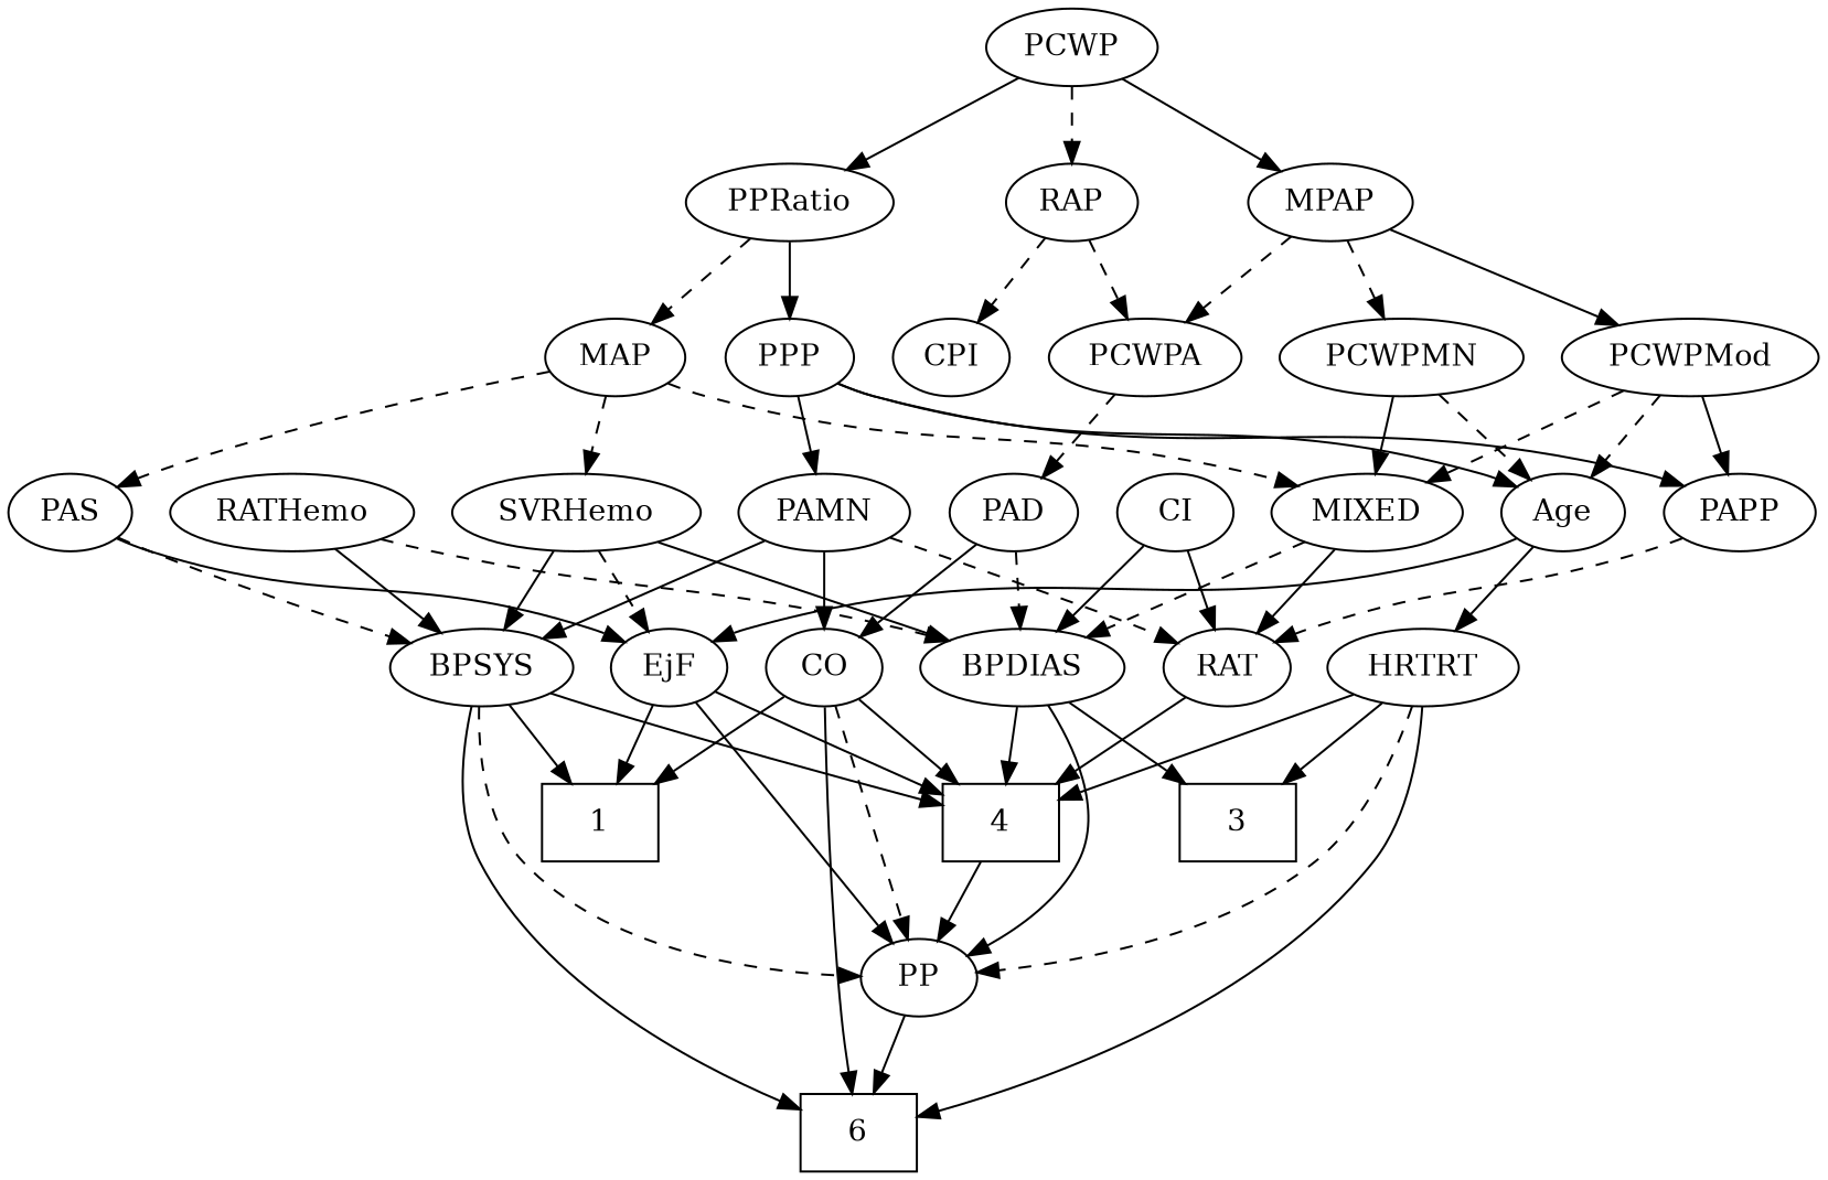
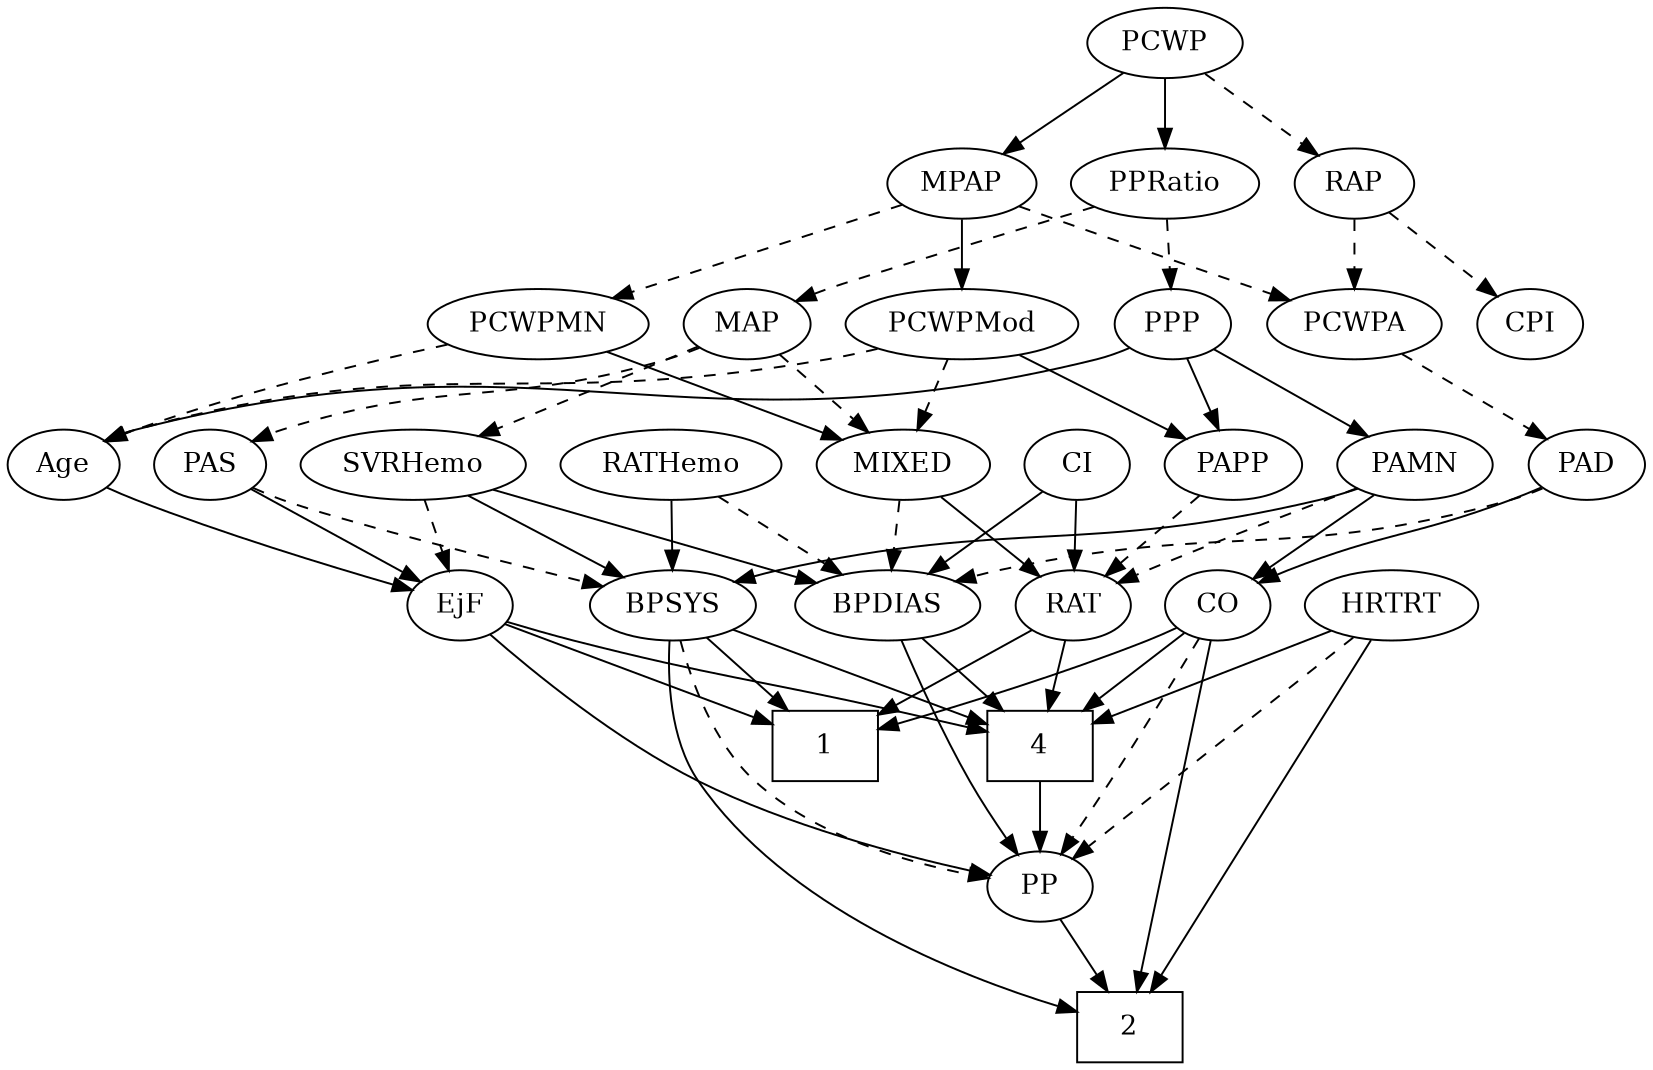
  strict digraph {
    edge [style=solid]
    1 [height=0.5 shape=box width=0.75]
-   2 [height=0.5 shape=box width=0.75 label=6]
-   3 [height=0.5 shape=box width=0.75]
+   2 [height=0.5 shape=box width=0.75]
    4 [height=0.5 shape=box width=0.75]
    PP [height=0.5 width=0.75]
    Age [height=0.5 width=0.75]
    EjF [height=0.5 width=0.75]
    HRTRT [height=0.5 width=1.1013]
    RAP [height=0.5 width=0.77632]
    CPI [height=0.5 width=0.75]
    PCWPA [height=0.5 width=1.1555]
    PAD [height=0.5 width=0.79437]
    BPDIAS [height=0.5 width=1.1735]
    CO [height=0.5 width=0.75]
    RATHemo [height=0.5 width=1.3721]
    BPSYS [height=0.5 width=1.0471]
    MIXED [height=0.5 width=1.1193]
    RAT [height=0.5 width=0.75827]
    MPAP [height=0.5 width=0.97491]
    PCWPMod [height=0.5 width=1.4443]
    PCWPMN [height=0.5 width=1.3902]
    PAPP [height=0.5 width=0.88464]
    CI [height=0.5 width=0.75]
    PAS [height=0.5 width=0.75]
    PAMN [height=0.5 width=1.011]
    SVRHemo [height=0.5 width=1.3902]
    MAP [height=0.5 width=0.84854]
    PPP [height=0.5 width=0.75]
    PPRatio [height=0.5 width=1.1013]
    PCWP [height=0.5 width=0.97491]
    4 -> PP
    PP -> 2
    Age -> EjF
-   Age -> HRTRT
    EjF -> 1
    EjF -> 4
    EjF -> PP
    HRTRT -> 2
-   HRTRT -> 3
    HRTRT -> 4
    HRTRT -> PP [style=dashed]
    RAP -> CPI [style=dashed]
    RAP -> PCWPA [style=dashed]
    PCWPA -> PAD [style=dashed]
    PAD -> BPDIAS [style=dashed]
    PAD -> CO
-   BPDIAS -> 3
    BPDIAS -> 4
    BPDIAS -> PP
    CO -> 1
    CO -> 2
    CO -> 4
    CO -> PP [style=dashed]
    RATHemo -> BPDIAS [style=dashed]
    RATHemo -> BPSYS
    BPSYS -> 1
    BPSYS -> 2
    BPSYS -> 4
    BPSYS -> PP [style=dashed]
    MIXED -> BPDIAS [style=dashed]
    MIXED -> RAT
+   RAT -> 1
    RAT -> 4
    MPAP -> PCWPA [style=dashed]
    MPAP -> PCWPMod
    MPAP -> PCWPMN [style=dashed]
    PCWPMod -> Age [style=dashed]
    PCWPMod -> MIXED [style=dashed]
    PCWPMod -> PAPP
    PCWPMN -> Age [style=dashed]
    PCWPMN -> MIXED
    PAPP -> RAT [style=dashed]
    CI -> BPDIAS
    CI -> RAT
    PAS -> EjF
    PAS -> BPSYS [style=dashed]
    PAMN -> CO
    PAMN -> BPSYS
    PAMN -> RAT [style=dashed]
    SVRHemo -> EjF [style=dashed]
    SVRHemo -> BPDIAS
    SVRHemo -> BPSYS
    MAP -> MIXED [style=dashed]
    MAP -> PAS [style=dashed]
    MAP -> SVRHemo [style=dashed]
    PPP -> Age
    PPP -> PAPP
    PPP -> PAMN
    PPRatio -> MAP [style=dashed]
-   PPRatio -> PPP
+   PPRatio -> PPP [style=dashed]
    PCWP -> RAP [style=dashed]
    PCWP -> MPAP
    PCWP -> PPRatio
  }
